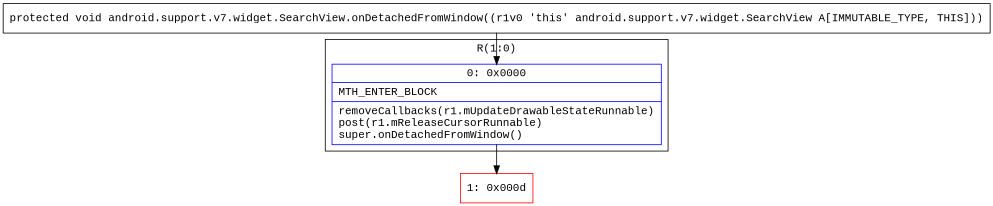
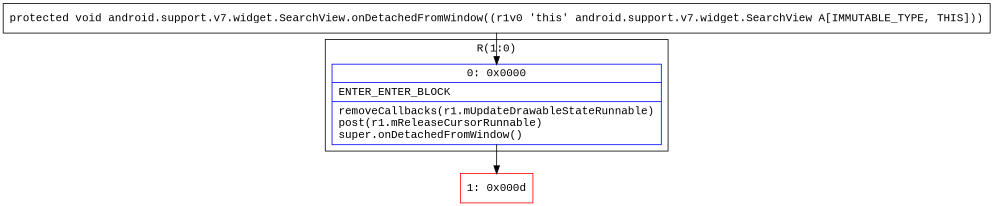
  digraph {
    fontname="Liberation Mono"
    node [shape=record fontname="Liberation Mono"]
    edge [fontname="Liberation Mono"]
-   n1 [color=blue label="{0\:\ 0x0000|MTH_ENTER_BLOCK\l|removeCallbacks(r1.mUpdateDrawableStateRunnable)\lpost(r1.mReleaseCursorRunnable)\lsuper.onDetachedFromWindow()\l}"]
+   n1 [color=blue label="{0\:\ 0x0000|ENTER_ENTER_BLOCK\l|removeCallbacks(r1.mUpdateDrawableStateRunnable)\lpost(r1.mReleaseCursorRunnable)\lsuper.onDetachedFromWindow()\l}"]
    n2 [color=red label="{1\:\ 0x000d}"]
    n3 [label="{protected void android.support.v7.widget.SearchView.onDetachedFromWindow((r1v0 'this' android.support.v7.widget.SearchView A[IMMUTABLE_TYPE, THIS])) }"]
    subgraph cluster_1 {
      label="R(1:0)"
      n1
    }
    n1 -> n2
    n3 -> n1
  }
